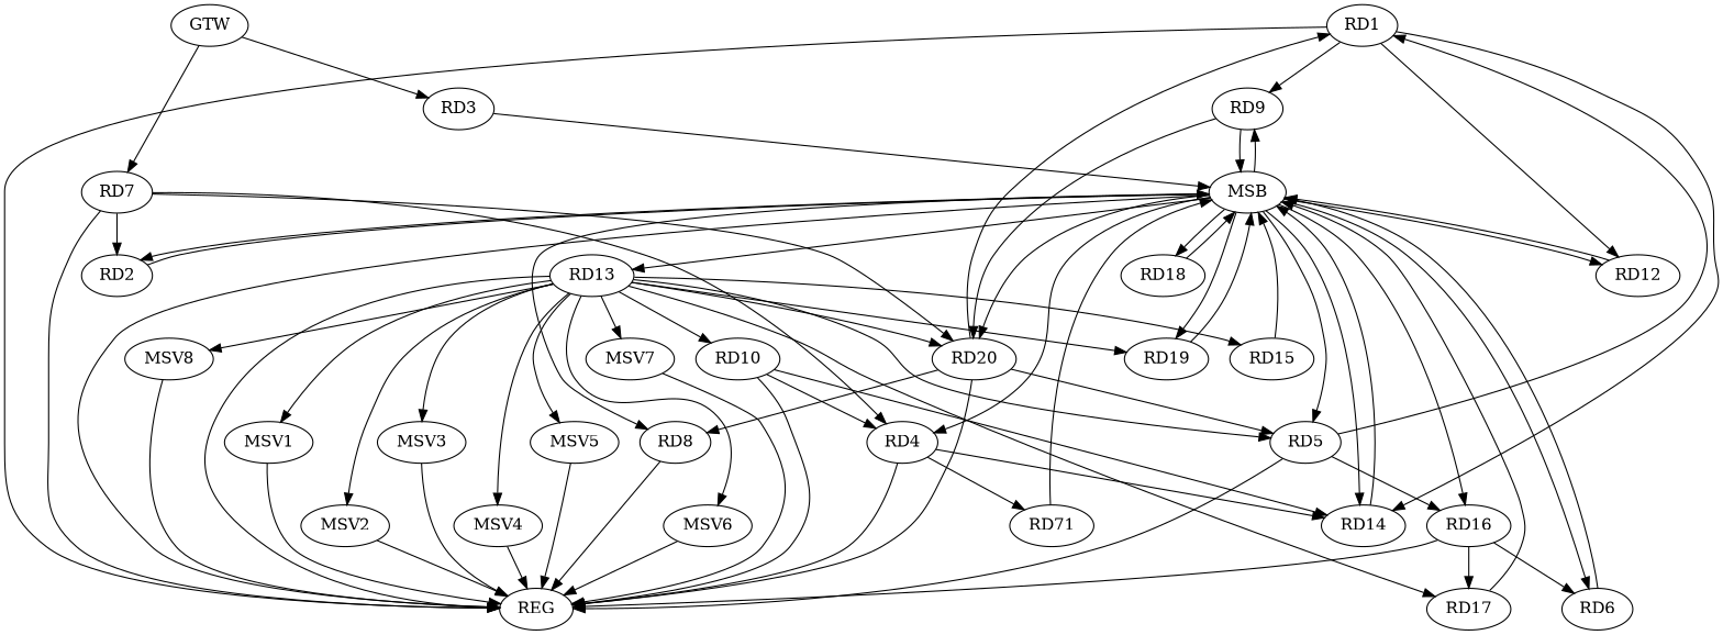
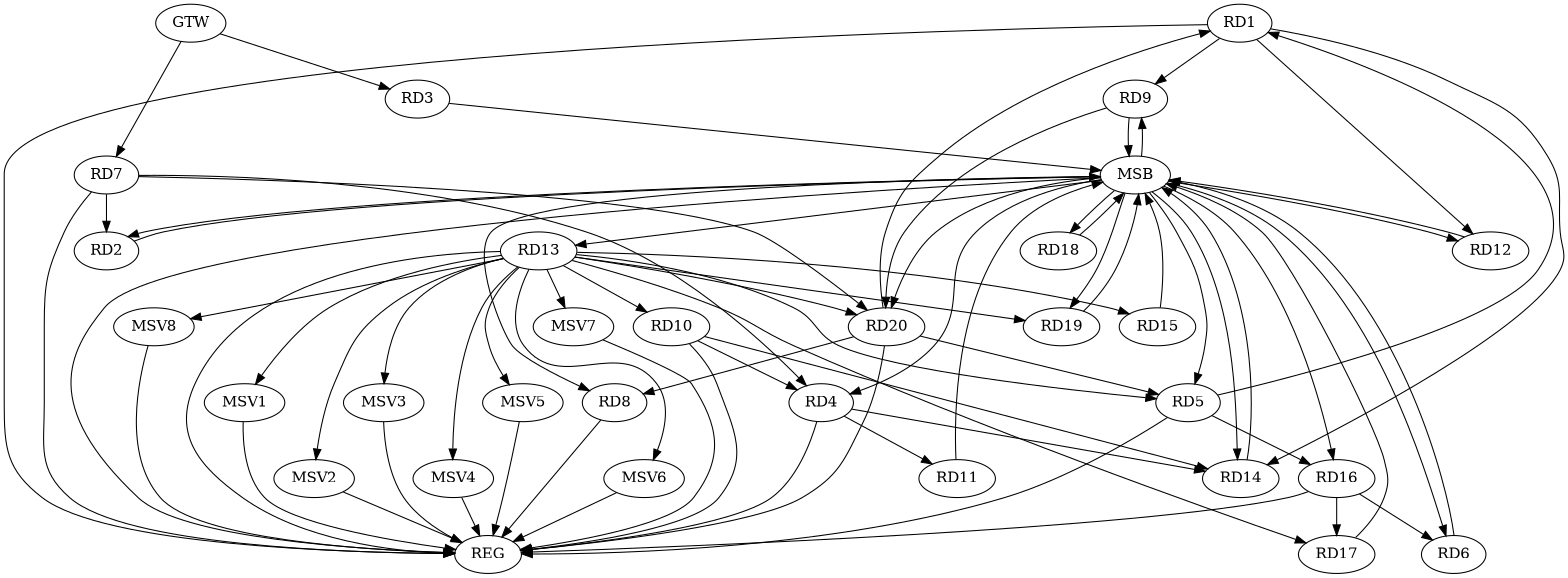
  strict digraph {
    n1 [label=RD1]
    n2 [label=RD9]
    n3 [label=RD12]
    n4 [label=RD14]
    n5 [label=REG]
    n6 [label=MSB]
    n7 [label=RD20]
    n8 [label=RD2]
    n9 [label=RD4]
    n10 [label=RD5]
    n11 [label=RD16]
    n12 [label=RD6]
    n13 [label=RD8]
    n14 [label=RD13]
    n15 [label=RD19]
    n16 [label=RD18]
    n17 [label=RD3]
-   n18 [label=RD71]
+   n18 [label=RD11]
    n19 [label=RD17]
    n20 [label=RD7]
    n21 [label=RD10]
    n22 [label=RD15]
    n23 [label=MSV1]
    n24 [label=MSV2]
    n25 [label=MSV3]
    n26 [label=MSV4]
    n27 [label=MSV5]
    n28 [label=MSV6]
    n29 [label=MSV7]
    n30 [label=MSV8]
    n31 [label=GTW]
    n1 -> n2
    n1 -> n3
    n1 -> n4
    n1 -> n5
    n2 -> n6
    n2 -> n7
    n3 -> n6
    n4 -> n6
    n6 -> n2
    n6 -> n3
    n6 -> n4
    n6 -> n5
    n6 -> n7
    n6 -> n8
    n6 -> n9
    n6 -> n10
    n6 -> n11
    n6 -> n12
    n6 -> n13
    n6 -> n14
    n6 -> n15
    n6 -> n16
    n7 -> n1
    n7 -> n5
    n7 -> n10
    n7 -> n13
    n8 -> n6
    n9 -> n4
    n9 -> n5
    n9 -> n18
    n10 -> n1
    n10 -> n5
    n10 -> n11
    n11 -> n5
    n11 -> n12
    n11 -> n19
    n12 -> n6
    n13 -> n5
    n14 -> n5
    n14 -> n7
    n14 -> n10
    n14 -> n15
    n14 -> n19
    n14 -> n21
    n14 -> n22
    n14 -> n23
    n14 -> n24
    n14 -> n25
    n14 -> n26
    n14 -> n27
    n14 -> n28
    n14 -> n29
    n14 -> n30
    n15 -> n6
    n16 -> n6
    n17 -> n6
    n18 -> n6
    n19 -> n6
    n20 -> n5
    n20 -> n7
    n20 -> n8
    n20 -> n9
    n21 -> n4
    n21 -> n5
    n21 -> n9
    n22 -> n6
    n23 -> n5
    n24 -> n5
    n25 -> n5
    n26 -> n5
    n27 -> n5
    n28 -> n5
    n29 -> n5
    n30 -> n5
    n31 -> n17
    n31 -> n20
  }
